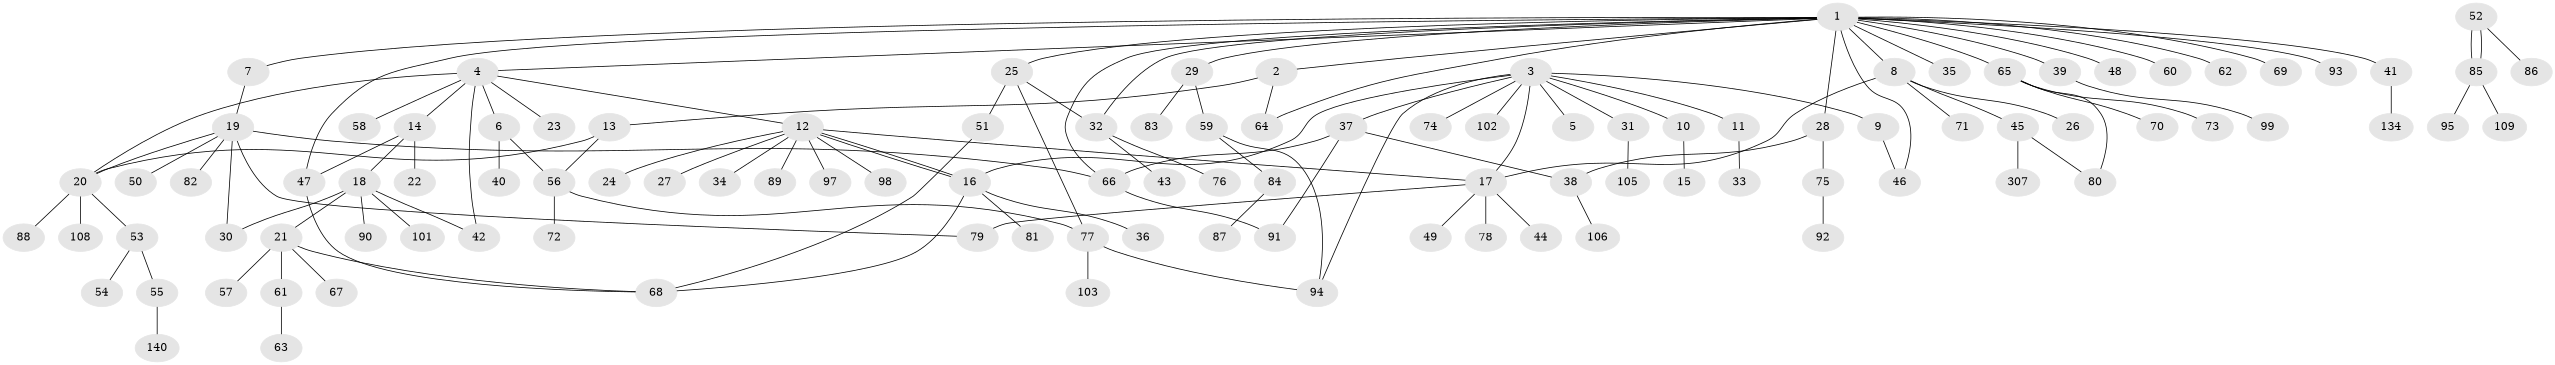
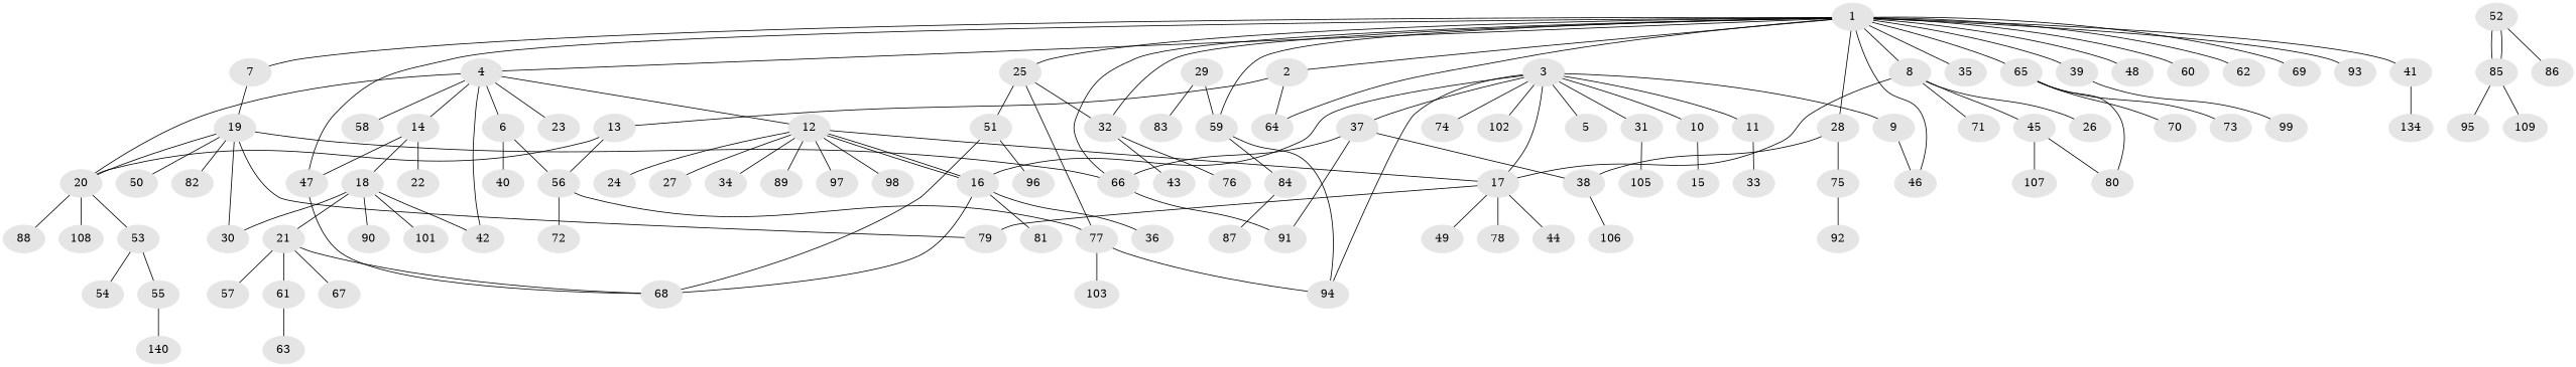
  graph {
    node [color=gray90 style=filled]
    1
    2
    4
    7
    8
    25
    28
    29
    32
    35
    39
    41
    46
    47
    48
    60
    62
    64
    65
    66
    69
    93
    13
    3
    5
    9
    10
    11
    16
    17
    31
    37
    74
    94
    102
    6
    12
    14
    20
    23
    42
    58
    19
    26
    45
    71
    51
    77
    38
    75
    59
    83
    43
    76
    99
    n56 [label=134]
    68
    80
    70
    73
    91
    56
    15
    33
    36
    81
    44
    49
    78
    79
    105
    40
    24
    27
    34
    89
    97
    98
    18
    22
    53
    88
    108
    72
    30
    50
    82
-   107 [label=307]
+   107
    21
    90
    101
    52
    85
    86
    57
    61
    67
    54
    55
    63
+   96
    103
    106
    92
    84
    95
    109
    n108 [label=140]
    87
    1 -- 2
    1 -- 4
    1 -- 7
    1 -- 8
    1 -- 25
    1 -- 28
-   1 -- 29
+   1 -- 59
    1 -- 32
    1 -- 35
    1 -- 39
    1 -- 41
    1 -- 46
    1 -- 47
    1 -- 48
    1 -- 60
    1 -- 62
    1 -- 64
    1 -- 65
    1 -- 66
    1 -- 69
    1 -- 93
    2 -- 64
    2 -- 13
    4 -- 6
    4 -- 12
    4 -- 14
    4 -- 20
    4 -- 23
    4 -- 42
    4 -- 58
    7 -- 19
    8 -- 17
    8 -- 26
    8 -- 45
    8 -- 71
    25 -- 32
    25 -- 51
    25 -- 77
    28 -- 38
    28 -- 75
    29 -- 59
    29 -- 83
    32 -- 43
    32 -- 76
    39 -- 99
    41 -- n56
    47 -- 68
    65 -- 80
    65 -- 70
    65 -- 73
    66 -- 91
    13 -- 20
    13 -- 56
    3 -- 5
    3 -- 9
    3 -- 10
    3 -- 11
    3 -- 16
    3 -- 17
    3 -- 31
    3 -- 37
    3 -- 74
    3 -- 94
    3 -- 102
    9 -- 46
    10 -- 15
    11 -- 33
    16 -- 68
    16 -- 36
    16 -- 81
    17 -- 44
    17 -- 49
    17 -- 78
    17 -- 79
    31 -- 105
    37 -- 66
    37 -- 38
    37 -- 91
    6 -- 56
    6 -- 40
    12 -- 16
    12 -- 16
    12 -- 17
    12 -- 24
    12 -- 27
    12 -- 34
    12 -- 89
    12 -- 97
    12 -- 98
    14 -- 47
    14 -- 18
    14 -- 22
    20 -- 53
    20 -- 88
    20 -- 108
    19 -- 66
    19 -- 20
    19 -- 79
    19 -- 30
    19 -- 50
    19 -- 82
    45 -- 80
    45 -- 107
    51 -- 68
+   51 -- 96
    77 -- 94
    77 -- 103
    38 -- 106
    75 -- 92
    59 -- 94
    59 -- 84
    56 -- 77
    56 -- 72
    18 -- 42
    18 -- 30
    18 -- 21
    18 -- 90
    18 -- 101
    53 -- 54
    53 -- 55
    21 -- 68
    21 -- 57
    21 -- 61
    21 -- 67
    52 -- 85
    52 -- 85
    52 -- 86
    85 -- 95
    85 -- 109
    61 -- 63
    55 -- n108
    84 -- 87
  }
